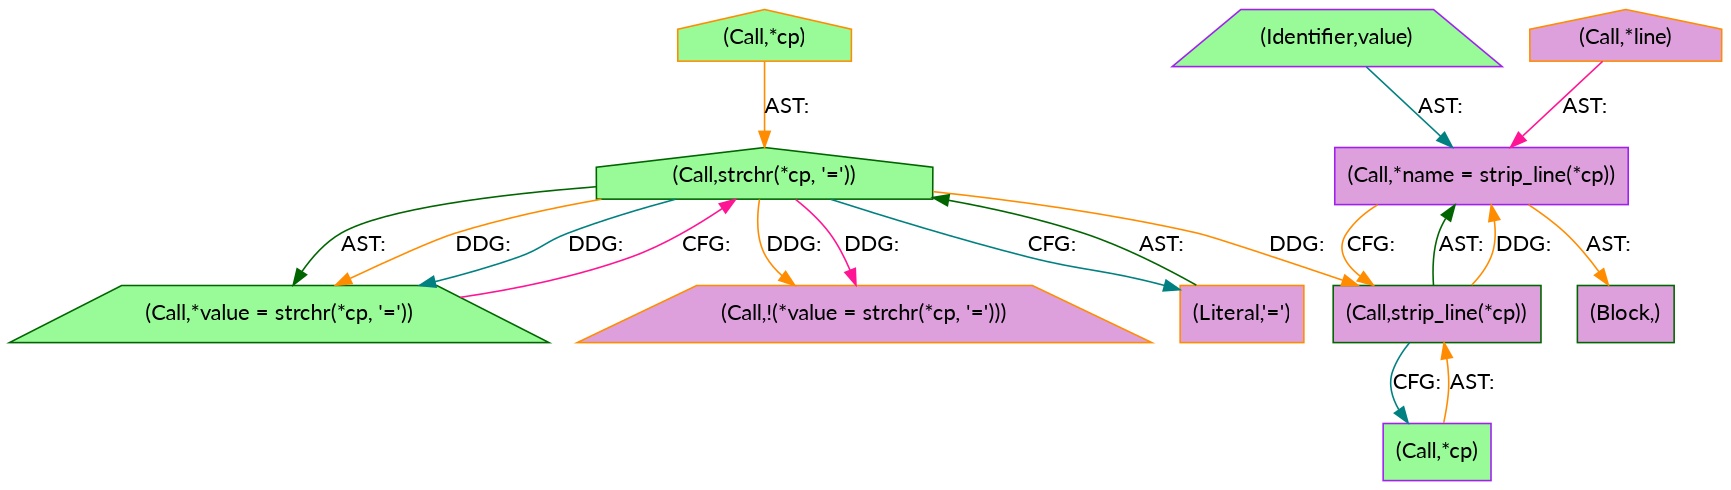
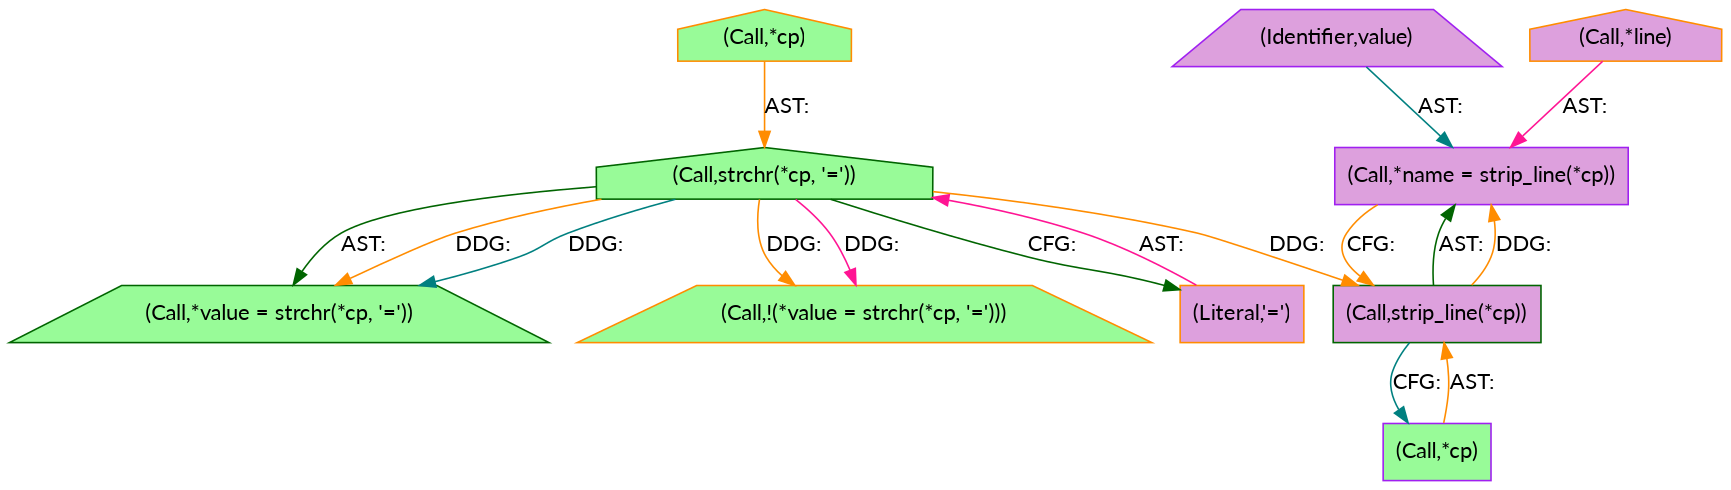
  digraph {
    fontname=Lato
    node [color=darkgreen fillcolor=plum fontname=Lato shape=box style=filled]
    edge [color=darkorange fontname=Lato]
    n1 [color=purple label="(Call,*name = strip_line(*cp))"]
    n2 [label="(Call,strip_line(*cp))"]
-   n3 [label="(Block,)"]
    n4 [color=purple fillcolor=palegreen label="(Call,*cp)"]
    n5 [fillcolor=palegreen label="(Call,strchr(*cp, '='))" shape=house]
    n6 [fillcolor=palegreen label="(Call,*value = strchr(*cp, '='))" shape=trapezium]
-   n7 [color=darkorange label="(Call,!(*value = strchr(*cp, '=')))" shape=trapezium]
+   n7 [color=darkorange fillcolor=palegreen label="(Call,!(*value = strchr(*cp, '=')))" shape=trapezium]
    n8 [color=darkorange label="(Literal,'=')"]
-   n9 [color=purple fillcolor=palegreen label="(Identifier,value)" shape=trapezium]
+   n9 [color=purple label="(Identifier,value)" shape=trapezium]
    n10 [color=darkorange fillcolor=palegreen label="(Call,*cp)" shape=house]
    n11 [color=darkorange label="(Call,*line)" shape=house]
    n1 -> n2 [label="CFG: "]
-   n1 -> n3 [label="AST: "]
    n2 -> n1 [color=darkgreen label="AST: "]
    n2 -> n1 [label="DDG: "]
    n2 -> n4 [color=teal label="CFG: "]
    n4 -> n2 [label="AST: "]
    n5 -> n2 [label="DDG: "]
    n5 -> n6 [color=darkgreen label="AST: "]
    n5 -> n6 [label="DDG: "]
    n5 -> n6 [color=teal label="DDG: "]
    n5 -> n7 [label="DDG: "]
    n5 -> n7 [color=deeppink label="DDG: "]
-   n5 -> n8 [color=teal label="CFG: "]
-   n6 -> n5 [color=deeppink label="CFG: "]
-   n8 -> n5 [color=darkgreen label="AST: "]
+   n5 -> n8 [color=darkgreen label="CFG: "]
+   n8 -> n5 [color=deeppink label="AST: "]
    n9 -> n1 [color=teal label="AST: "]
    n10 -> n5 [label="AST: "]
    n11 -> n1 [color=deeppink label="AST: "]
  }
